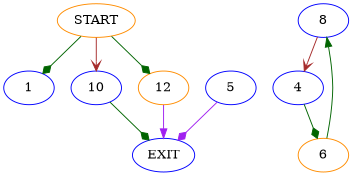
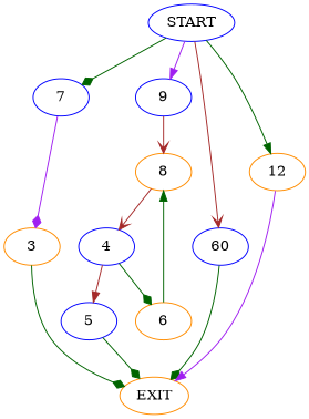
  digraph {
    node [color=blue]
    edge [arrowhead=diamond color=darkgreen]
-   n1 [color=darkorange label=START]
-   1
-   10
+   n1 [label=START]
+   1 [label=7]
+   9
+   10 [label=60]
    n5 [color=darkorange label=12]
-   8
-   n8 [label=EXIT]
+   3 [color=darkorange]
+   8 [color=darkorange]
+   n8 [color=darkorange label=EXIT]
    4
    5
    6 [color=darkorange]
    n1 -> 1
+   n1 -> 9 [arrowhead=normal color=purple]
    n1 -> 10 [arrowhead=vee color=brown]
-   n1 -> n5
+   n1 -> n5 [arrowhead=normal]
+   1 -> 3 [color=purple]
+   9 -> 8 [arrowhead=vee color=brown]
    10 -> n8
    n5 -> n8 [arrowhead=normal color=purple]
+   3 -> n8
    8 -> 4 [arrowhead=vee color=brown]
+   4 -> 5 [arrowhead=normal color=brown]
    4 -> 6
-   5 -> n8 [color=purple]
+   5 -> n8
    6 -> 8 [arrowhead=normal]
  }
